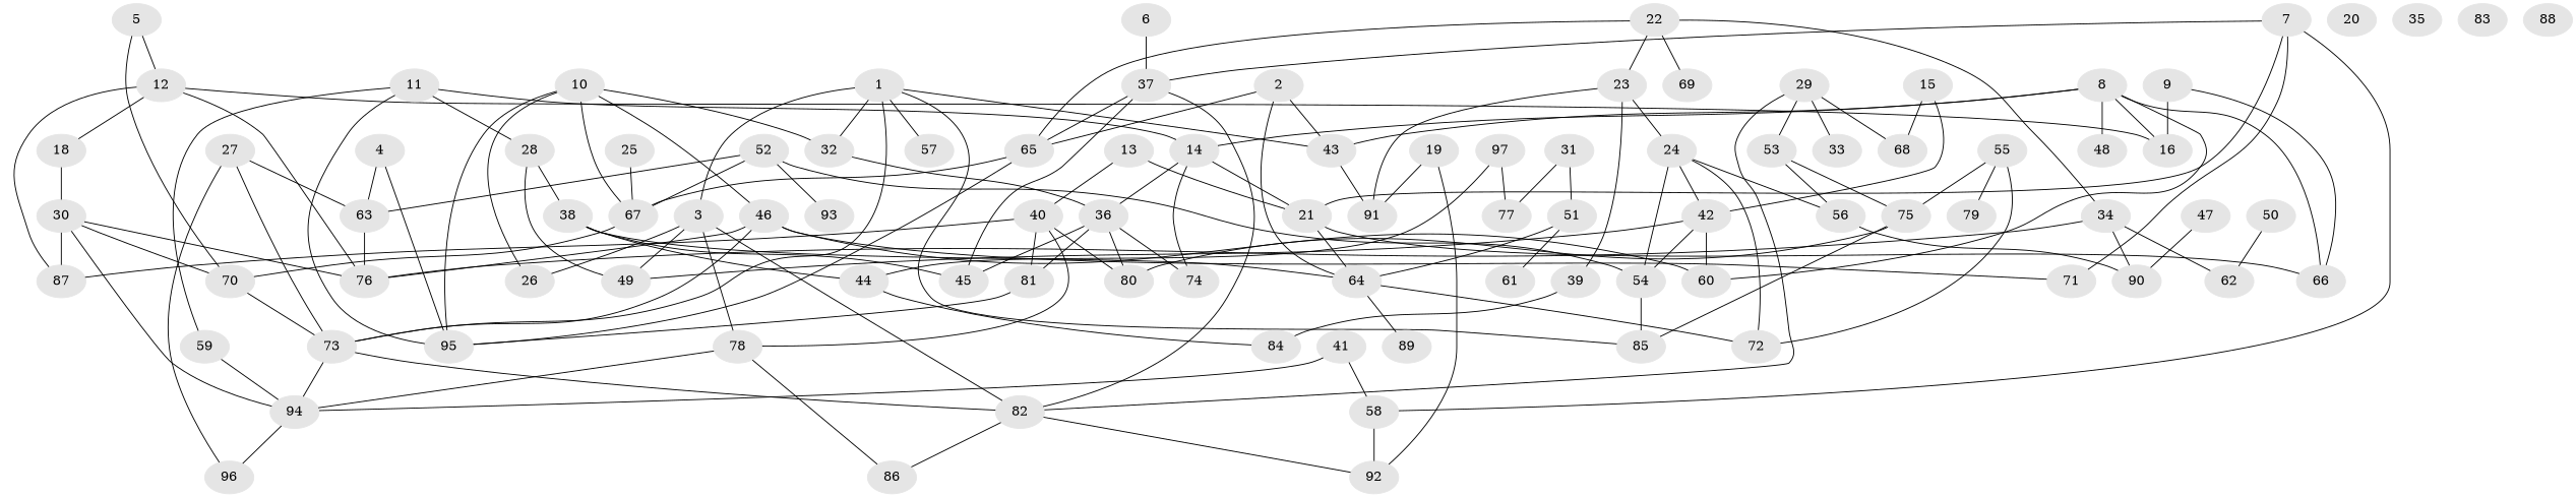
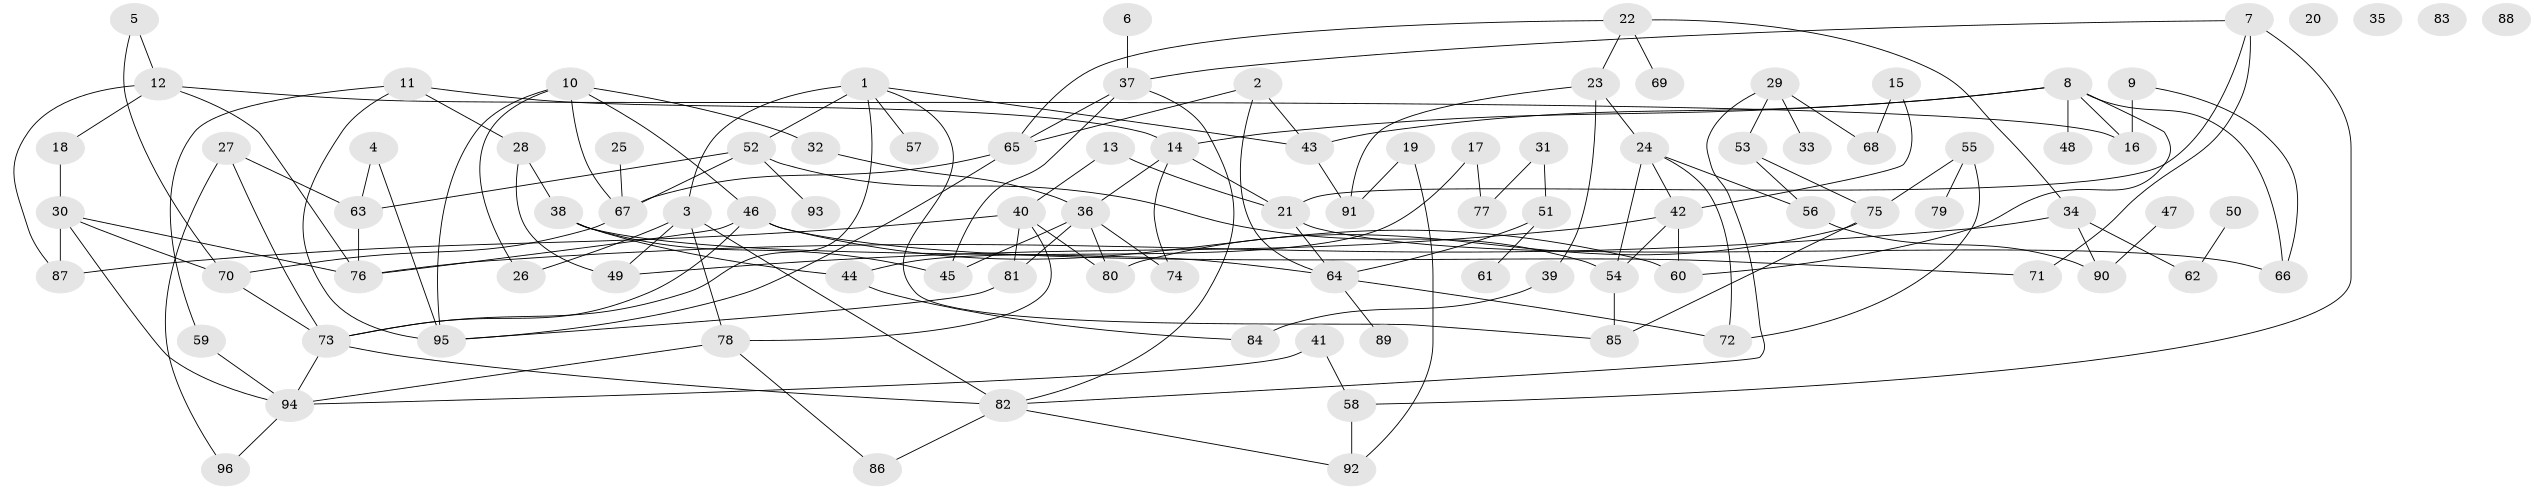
  graph {
    node [color=gray90 style=filled]
    1
    3
    43
    52
    57
    73
    85
    26
    49
    78
    82
    91
    63
    67
    54
    93
    94
    2
    64
    65
    72
    89
    95
    86
    92
    4
    76
    5
    12
    70
    16
    18
    87
    6
    37
    45
    7
    21
    58
    71
    66
    8
    14
    48
    60
    36
    74
    9
    10
    32
    46
    11
    28
    59
    38
    30
    13
    40
    80
    81
    15
    42
    68
-   17 [label=97]
+   17
    77
    44
    19
    20
    22
    69
    23
    34
    24
    39
    62
    90
    56
    84
    25
    27
    96
    29
    33
    53
    75
    31
    51
    61
    35
    41
    47
    50
    55
    79
    83
    88
    1 -- 3
    1 -- 43
-   1 -- 32
+   1 -- 52
    1 -- 57
    1 -- 73
    1 -- 85
    3 -- 26
    3 -- 49
    3 -- 78
    3 -- 82
    43 -- 91
    52 -- 63
    52 -- 67
    52 -- 54
    52 -- 93
    73 -- 82
    73 -- 94
    78 -- 94
    78 -- 86
    82 -- 86
    82 -- 92
    63 -- 76
    67 -- 70
    54 -- 85
    94 -- 96
    2 -- 43
    2 -- 64
    2 -- 65
    64 -- 72
    64 -- 89
    65 -- 67
    65 -- 95
    4 -- 63
    4 -- 95
    5 -- 12
    5 -- 70
    12 -- 76
    12 -- 16
    12 -- 18
    12 -- 87
    70 -- 73
    18 -- 30
    6 -- 37
    37 -- 82
    37 -- 65
    37 -- 45
    7 -- 37
    7 -- 21
    7 -- 58
    7 -- 71
    21 -- 64
    21 -- 66
    58 -- 92
    8 -- 43
    8 -- 16
    8 -- 66
    8 -- 14
    8 -- 48
    8 -- 60
    14 -- 21
    14 -- 36
    14 -- 74
    36 -- 45
    36 -- 74
    36 -- 80
    36 -- 81
    9 -- 16
    9 -- 66
    10 -- 26
    10 -- 67
    10 -- 95
    10 -- 32
    10 -- 46
    32 -- 36
    46 -- 73
    46 -- 76
    46 -- 71
    46 -- 60
    11 -- 95
    11 -- 14
    11 -- 28
    11 -- 59
    28 -- 49
    28 -- 38
    59 -- 94
    38 -- 64
    38 -- 45
    38 -- 44
    30 -- 94
    30 -- 76
    30 -- 70
    30 -- 87
    13 -- 21
    13 -- 40
    40 -- 78
    40 -- 87
    40 -- 80
    40 -- 81
    81 -- 95
    15 -- 42
    15 -- 68
    42 -- 49
    42 -- 54
    42 -- 60
    17 -- 77
    17 -- 44
    44 -- 84
    19 -- 91
    19 -- 92
    22 -- 65
    22 -- 69
    22 -- 23
    22 -- 34
    23 -- 91
    23 -- 24
    23 -- 39
    34 -- 76
    34 -- 62
    34 -- 90
    24 -- 54
    24 -- 72
    24 -- 42
    24 -- 56
    39 -- 84
    56 -- 90
    25 -- 67
    27 -- 73
    27 -- 63
    27 -- 96
    29 -- 82
    29 -- 68
    29 -- 33
    29 -- 53
    53 -- 56
    53 -- 75
    75 -- 85
    75 -- 80
    31 -- 77
    31 -- 51
    51 -- 64
    51 -- 61
    41 -- 94
    41 -- 58
    47 -- 90
    50 -- 62
    55 -- 72
    55 -- 75
    55 -- 79
  }
